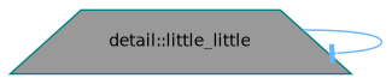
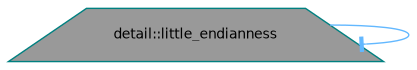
  digraph {
    rankdir=TB
-   n1 [color=teal fillcolor=grey60 fontcolor=black fontname=Helvetica fontsize=10 height=0.2 label="detail::little_little" shape=trapezium style=filled width=0.4]
+   n1 [color=teal fillcolor=grey60 fontcolor=black fontname=Helvetica fontsize=10 height=0.2 label="detail::little_endianness" shape=trapezium style=filled width=0.4]
    n1 -> n1 [color=steelblue1 fontname=Helvetica fontsize=10 labelfontname=Helvetica labelfontsize=10 style=solid arrowhead=tee]
  }
